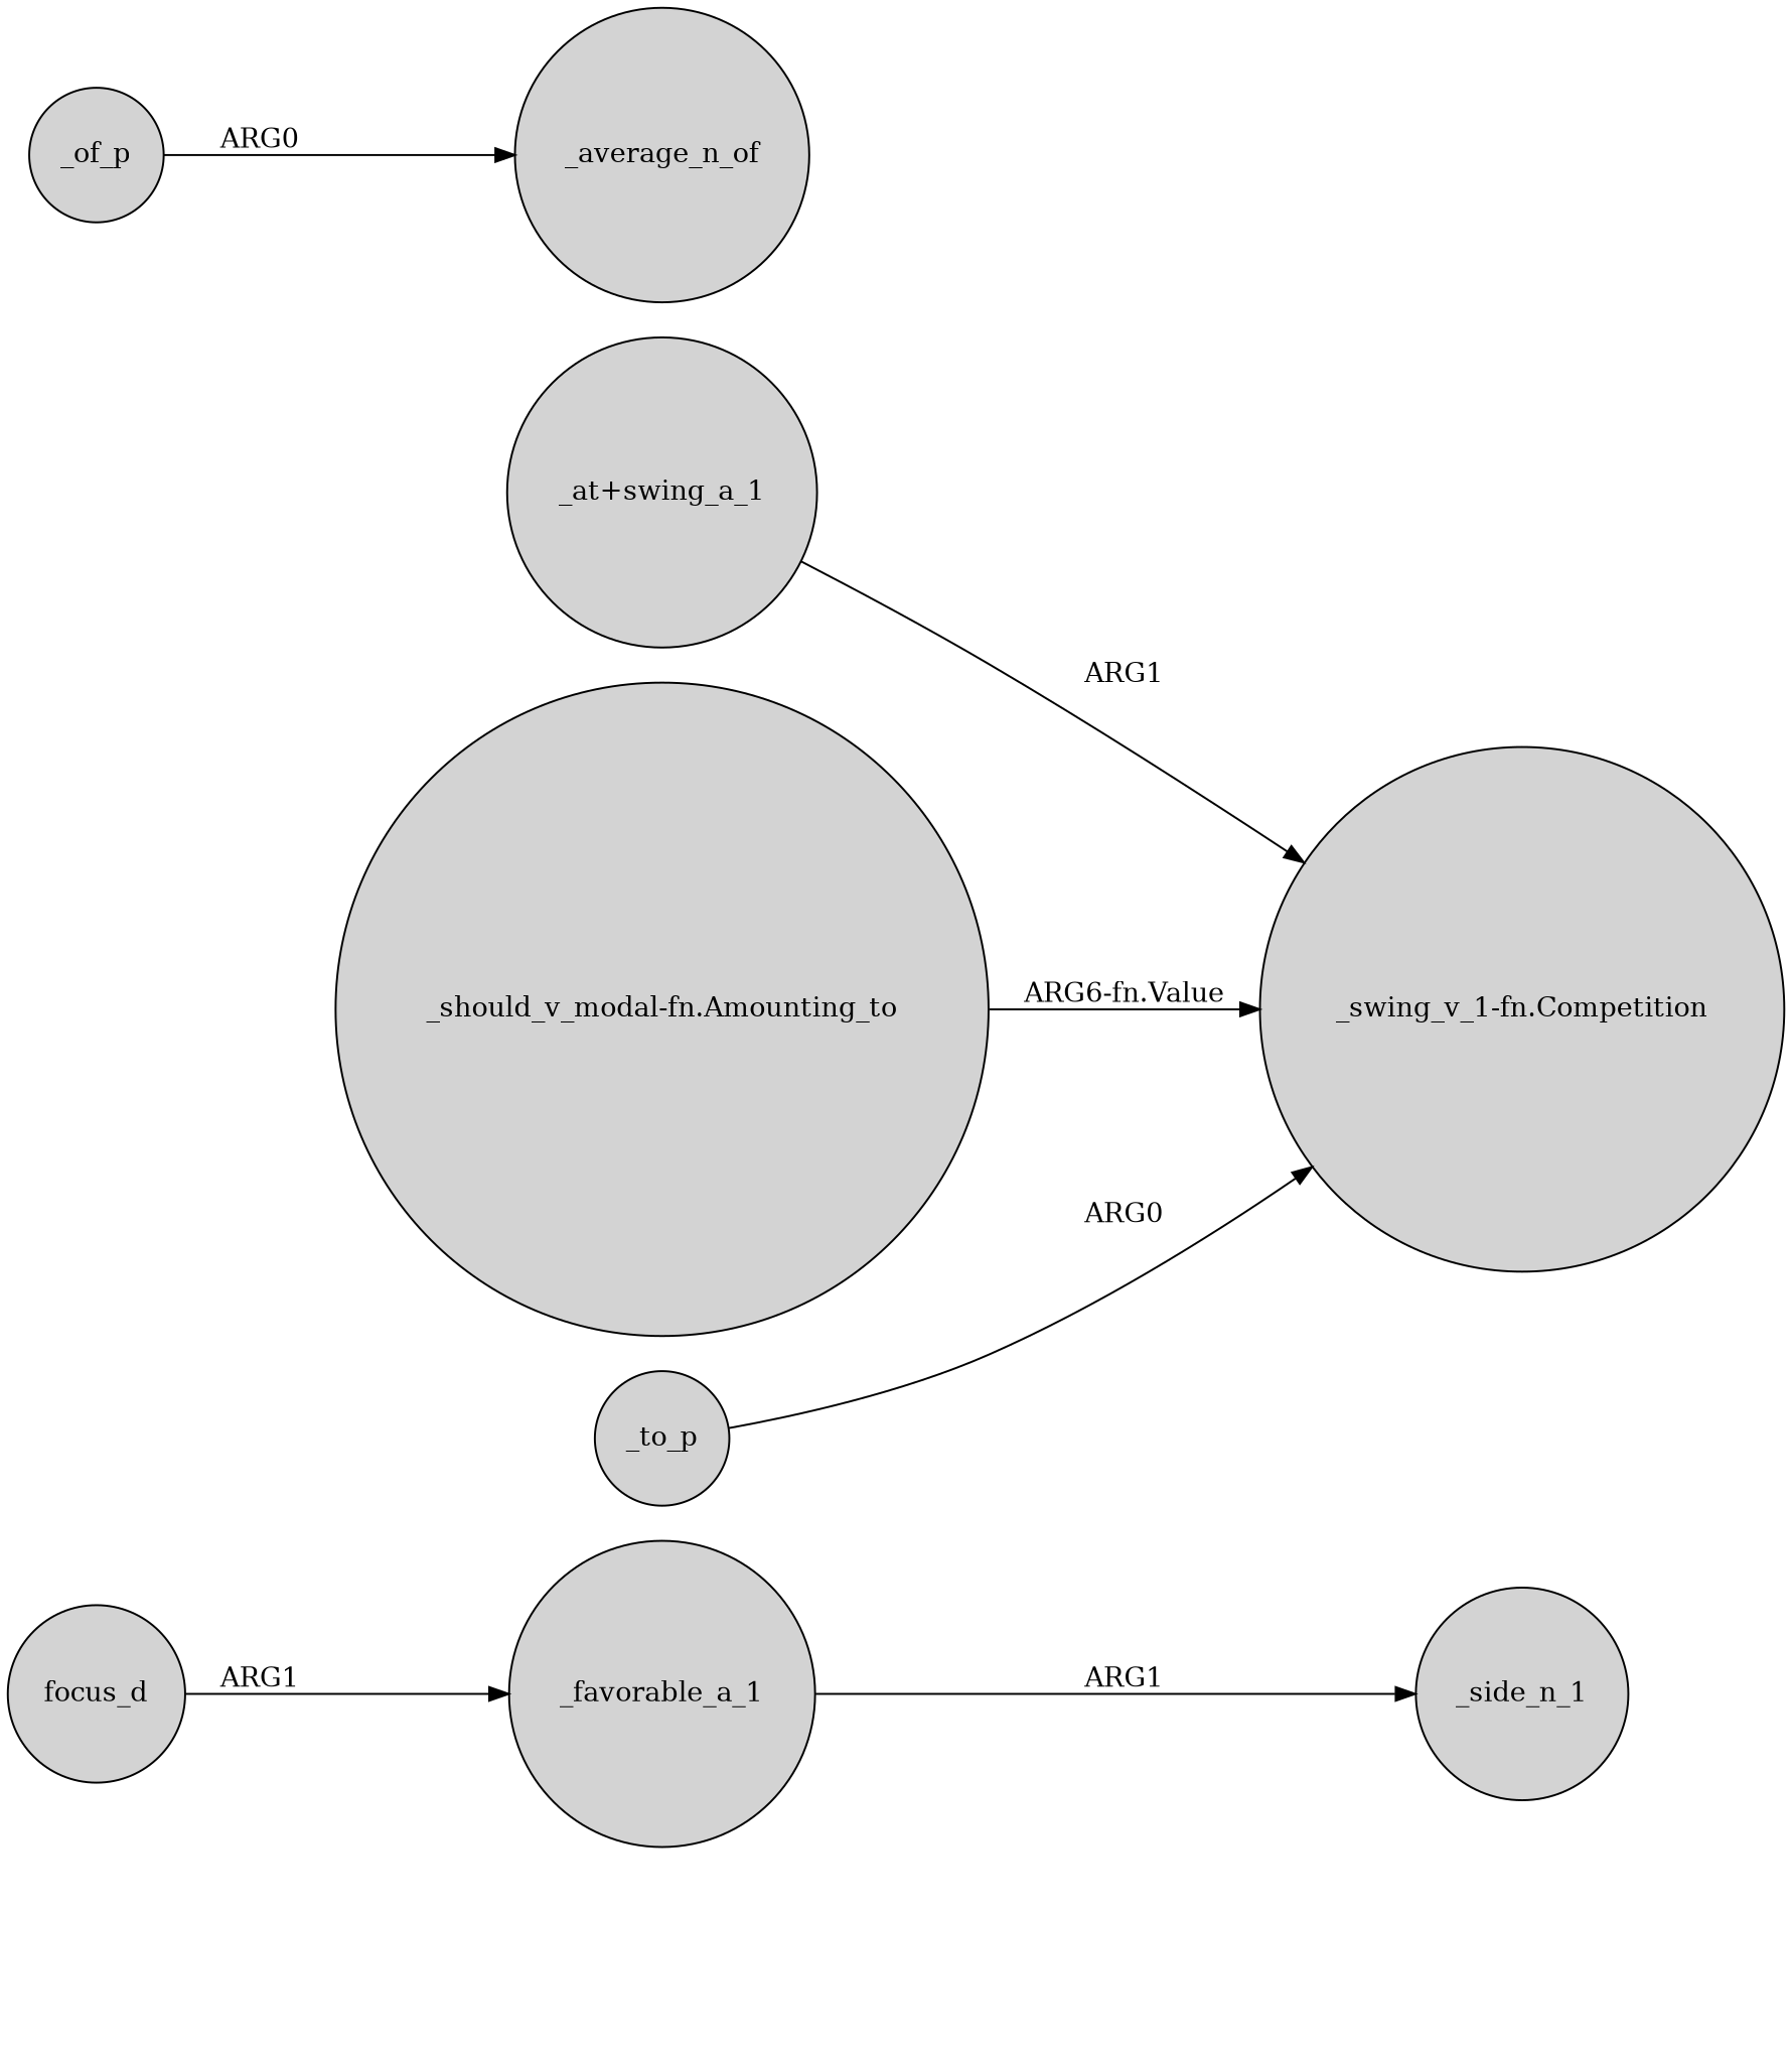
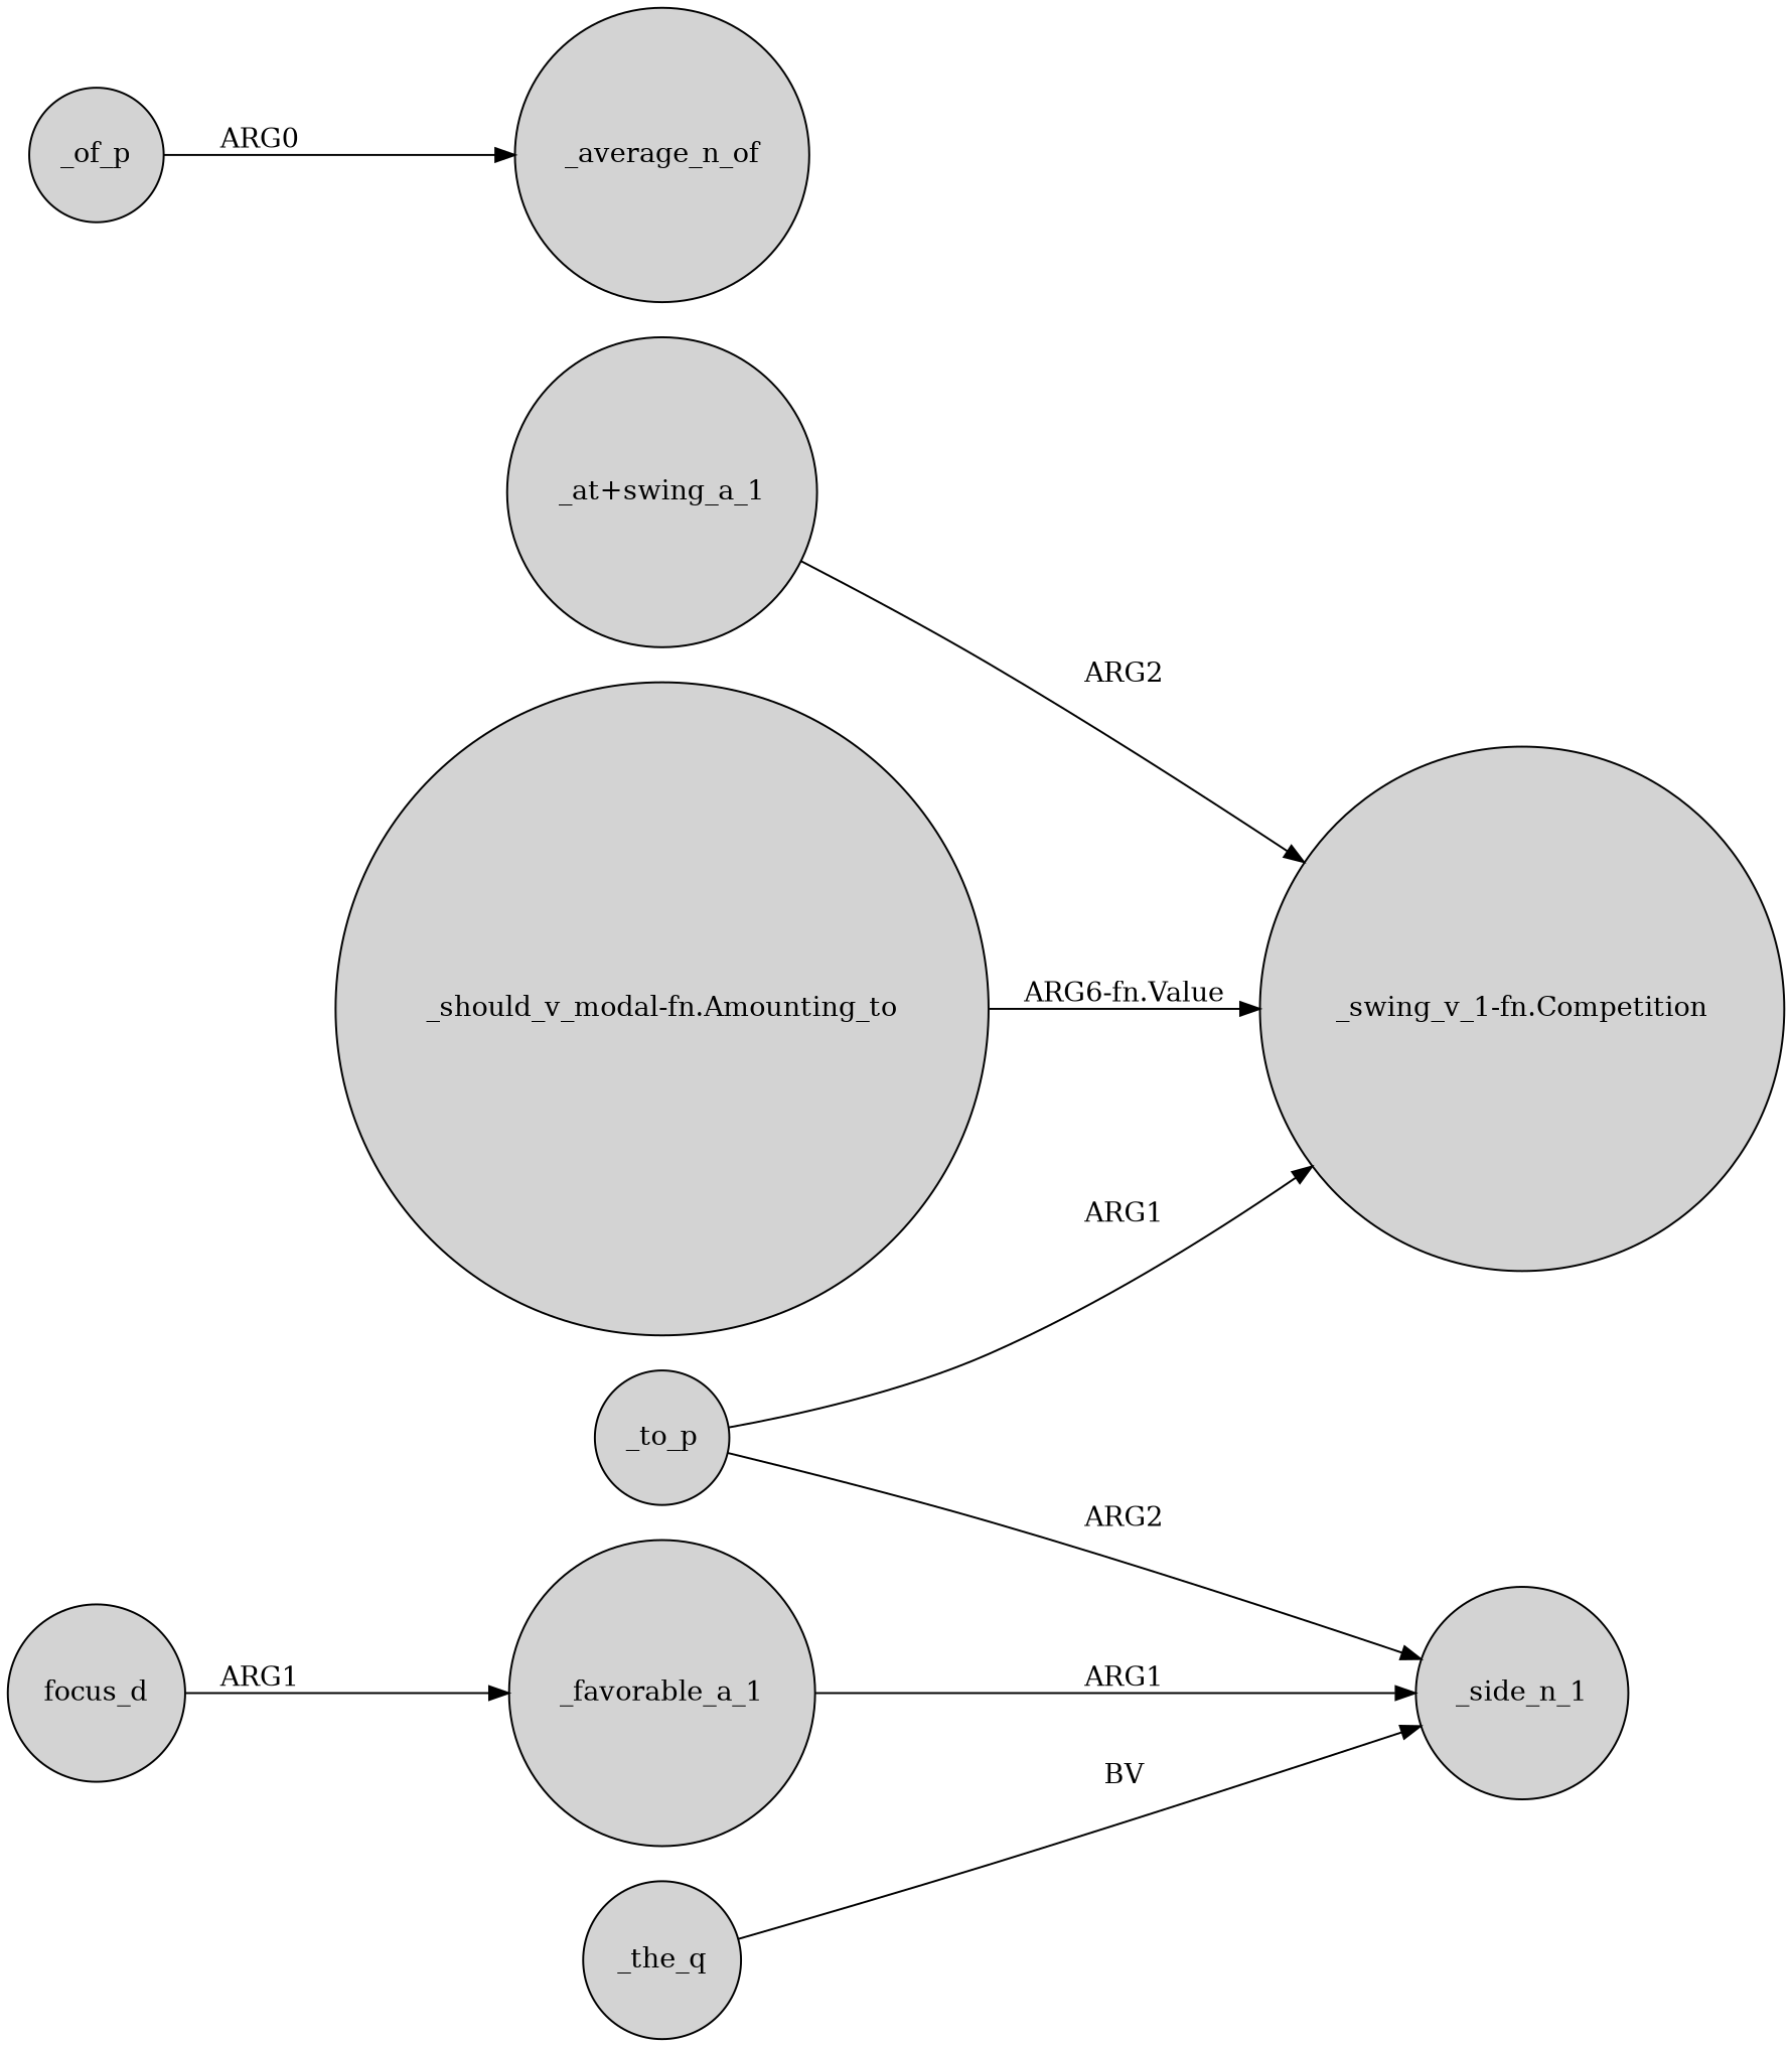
  digraph {
    rankdir=LR
    node [shape=circle style=filled]
    n1 [label="_at+swing_a_1"]
    "_swing_v_1-fn.Competition"
    "_should_v_modal-fn.Amounting_to"
    _to_p
    _side_n_1
    focus_d
    _favorable_a_1
+   _the_q
    _of_p
    _average_n_of
-   n1 -> "_swing_v_1-fn.Competition" [label=ARG1]
+   n1 -> "_swing_v_1-fn.Competition" [label=ARG2]
    "_should_v_modal-fn.Amounting_to" -> "_swing_v_1-fn.Competition" [label="ARG6-fn.Value"]
-   _to_p -> "_swing_v_1-fn.Competition" [label=ARG0]
+   _to_p -> "_swing_v_1-fn.Competition" [label=ARG1]
+   _to_p -> _side_n_1 [label=ARG2]
    focus_d -> _favorable_a_1 [label=ARG1]
    _favorable_a_1 -> _side_n_1 [label=ARG1]
+   _the_q -> _side_n_1 [label=BV]
    _of_p -> _average_n_of [label=ARG0]
  }
